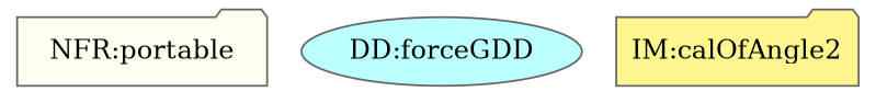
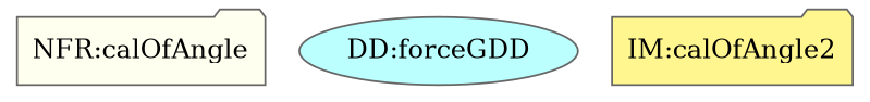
  digraph {
    node [color=gray40 shape=folder style=filled]
-   n1 [fillcolor=ivory label="NFR:portable"]
+   n1 [fillcolor=ivory label="NFR:calOfAngle"]
    n2 [fillcolor=paleturquoise1 label="DD:forceGDD" shape=ellipse]
    n3 [fillcolor=khaki1 label="IM:calOfAngle2"]
    subgraph sub_1 {
      rank=same
      n1
    }
    subgraph sub_2 {
      rank=same
      n2
    }
    subgraph sub_3 {
      rank=same
      n3
    }
    subgraph sub_4 {
      rank=same
      n3
    }
    subgraph sub_5 {
      rank=same
      n3
    }
    subgraph sub_6 {
      rank=same
      n1
    }
  }
